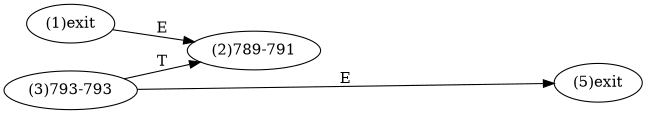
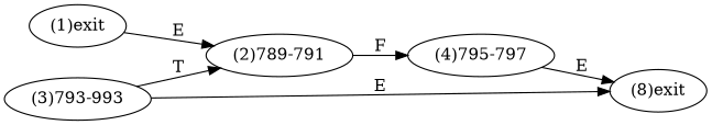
  digraph {
    rankdir=LR
    n1 [label="(1)exit"]
    n2 [label="(2)789-791"]
-   n4 [label="(3)793-793"]
-   n5 [label="(5)exit"]
+   n3 [label="(4)795-797"]
+   n4 [label="(3)793-993"]
+   n5 [label="(8)exit"]
    n1 -> n2 [label=E]
+   n2 -> n3 [label=F]
+   n3 -> n5 [label=E]
    n4 -> n2 [label=T]
    n4 -> n5 [label=E]
  }
